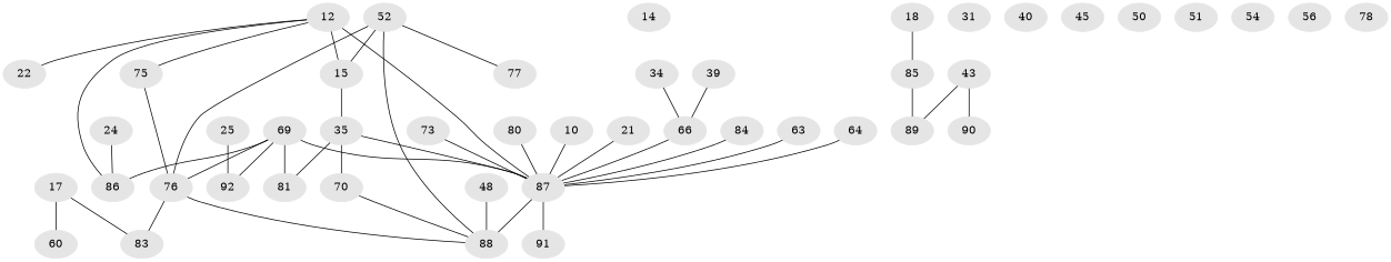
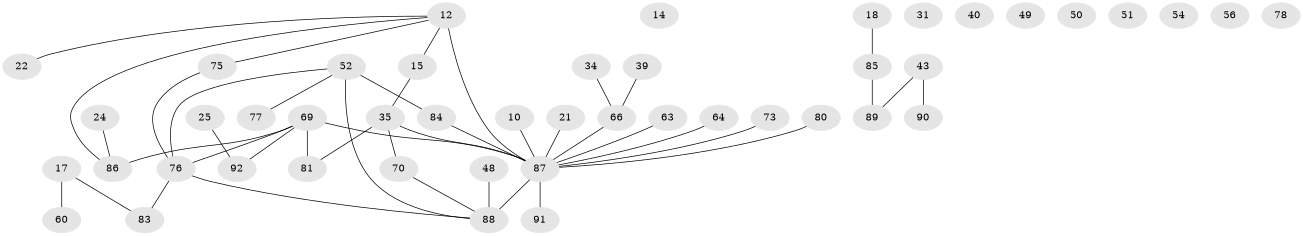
  graph {
    node [color=gray90 style=filled]
    87 [super="+27+55+62+65+81"]
    88 [super="+32+47+79"]
    91 [super="+61+58"]
    10
    12 [super="+8"]
    n6 [label=15]
    22
    75
    86 [super="+42+67"]
    n10 [label=35]
    76 [super="+15+68"]
    14
    17
    60
    83
    18
    85
    89 [super="+9"]
    70 [super="+2"]
    n20 [label=81 super="+30"]
    21
    24
    25
    92
    31
    66 [super="+11+44"]
    34
    39
    40
    43
    90
-   45
+   45 [label=49]
    48
    50
    51
    52 [super="+6"]
    77
    84 [super="+57"]
    54
    56
    63
    64 [super="+35"]
    69
    73
    78
    80
    87 -- 88 [weight=7]
    87 -- 91 [weight=4]
    10 -- 87
    12 -- 87 [weight=4]
    12 -- n6
    12 -- 22
    12 -- 75
    12 -- 86
    n6 -- n10
    75 -- 76
    n10 -- 87
    n10 -- 70
    n10 -- n20
    76 -- 88 [weight=2]
    76 -- 83
    17 -- 60
    17 -- 83
    18 -- 85
    85 -- 89
    70 -- 88
    21 -- 87 [weight=2]
    24 -- 86
    25 -- 92
    66 -- 87 [weight=5]
    34 -- 66
    39 -- 66
    43 -- 89
    43 -- 90
    48 -- 88
    52 -- 88 [weight=2]
    52 -- 76
    52 -- 77
-   52 -- n6
+   52 -- 84
    84 -- 87
    63 -- 87 [weight=2]
    64 -- 87 [weight=2]
    69 -- 87
    69 -- 86
    69 -- 76
    69 -- n20
    69 -- 92
    73 -- 87
    80 -- 87
  }
